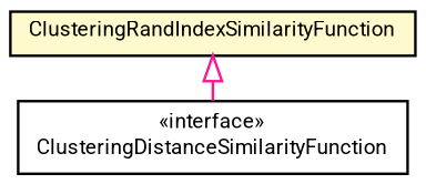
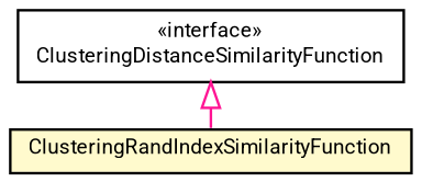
  digraph {
    nodesep=0.15
    rankdir=TB
    ranksep=0.25
    node [fontcolor=black fontname=Roboto fontsize=8 margin=0 shape=plaintext]
    n1 [height=0 label=<<table title="de.lmu.ifi.dbs.elki.distance.similarityfunction.cluster.ClusteringRandIndexSimilarityFunction" border="0" cellborder="1" cellspacing="0" cellpadding="2" bgcolor="lemonChiffon" href="ClusteringRandIndexSimilarityFunction.html" target="_parent"> 		<tr><td><table border="0" cellspacing="0" cellpadding="1"> 		<tr><td align="center" balign="center"> <font face="Roboto">ClusteringRandIndexSimilarityFunction</font> </td></tr> 		</table></td></tr> 		</table>> width=0]
    n2 [height=0 label=<<table title="de.lmu.ifi.dbs.elki.distance.similarityfunction.cluster.ClusteringDistanceSimilarityFunction" border="0" cellborder="1" cellspacing="0" cellpadding="2" href="ClusteringDistanceSimilarityFunction.html" target="_parent"> 		<tr><td><table border="0" cellspacing="0" cellpadding="1"> 		<tr><td align="center" balign="center"> &#171;interface&#187; </td></tr> 		<tr><td align="center" balign="center"> <font face="Roboto">ClusteringDistanceSimilarityFunction</font> </td></tr> 		</table></td></tr> 		</table>> width=0]
-   n1 -> n2 [arrowtail=empty color=deeppink dir=back fontname=Roboto fontsize=7 labelfontname=Roboto labelfontsize=7 style=solid weight=9]
+   n2 -> n1 [arrowtail=empty color=deeppink dir=back fontname=Roboto fontsize=7 labelfontname=Roboto labelfontsize=7 style=solid weight=9]
  }
